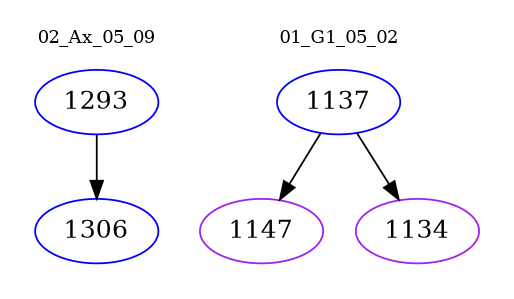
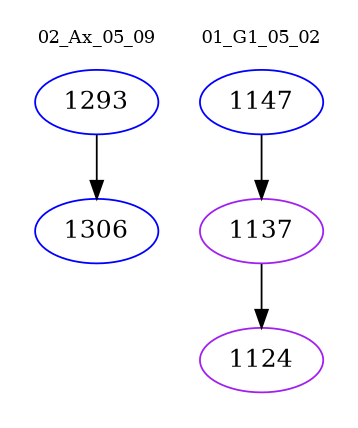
  digraph {
    node [color=blue]
    edge [color=black]
    n1 [label=1293]
    n2 [label=1306]
-   n3 [label=1137]
-   n4 [color=purple label=1147]
-   n5 [color=purple label=1134]
+   n3 [color=purple label=1137]
+   n4 [label=1147]
+   n5 [color=purple label=1124]
    subgraph cluster_1 {
      color=white
      fontsize=10
      label="02_Ax_05_09"
      n1
      n2
    }
    subgraph cluster_2 {
      color=white
      fontsize=10
      label="01_G1_05_02"
      n3
      n4
      n5
    }
    n1 -> n2
-   n3 -> n4
+   n4 -> n3
    n3 -> n5
  }
